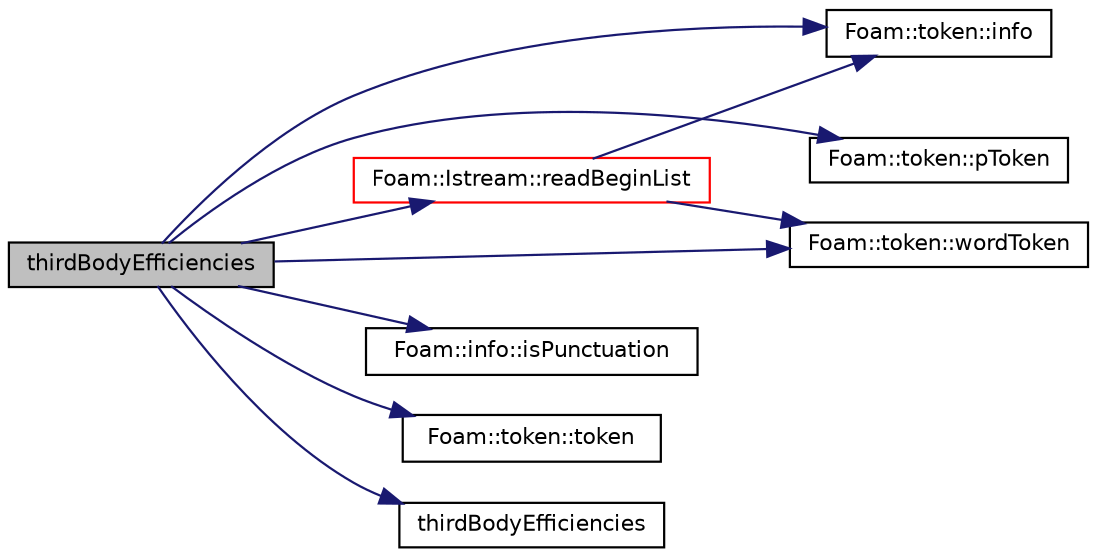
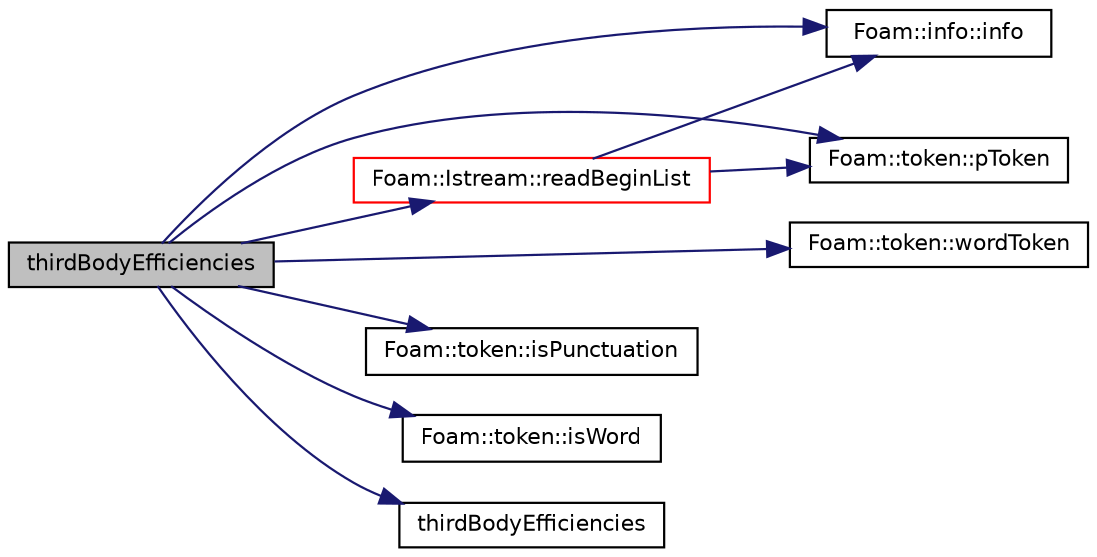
  digraph {
    rankdir=LR
    node [color=black fontname=Helvetica fontsize=10 shape=record]
    edge [color=midnightblue fontname=Helvetica fontsize=10 labelfontname=Helvetica labelfontsize=10 style=solid]
    n1 [fillcolor=grey75 fontcolor=black height=0.2 label=thirdBodyEfficiencies style=filled width=0.4]
-   n2 [height=0.2 label="Foam::token::info" width=0.4]
-   n3 [height=0.2 label="Foam::info::isPunctuation" width=0.4]
-   n4 [height=0.2 label="Foam::token::token" width=0.4]
+   n2 [height=0.2 label="Foam::info::info" width=0.4]
+   n3 [height=0.2 label="Foam::token::isPunctuation" width=0.4]
+   n4 [height=0.2 label="Foam::token::isWord" width=0.4]
    n5 [height=0.2 label="Foam::token::pToken" width=0.4]
    n6 [color=red height=0.2 label="Foam::Istream::readBeginList" width=0.4]
    n7 [height=0.2 label=thirdBodyEfficiencies width=0.4]
    n8 [height=0.2 label="Foam::token::wordToken" width=0.4]
    n1 -> n2
    n1 -> n3
    n1 -> n4
    n1 -> n5
    n1 -> n6
    n1 -> n7
    n1 -> n8
    n6 -> n2
-   n6 -> n8
+   n6 -> n5
  }
